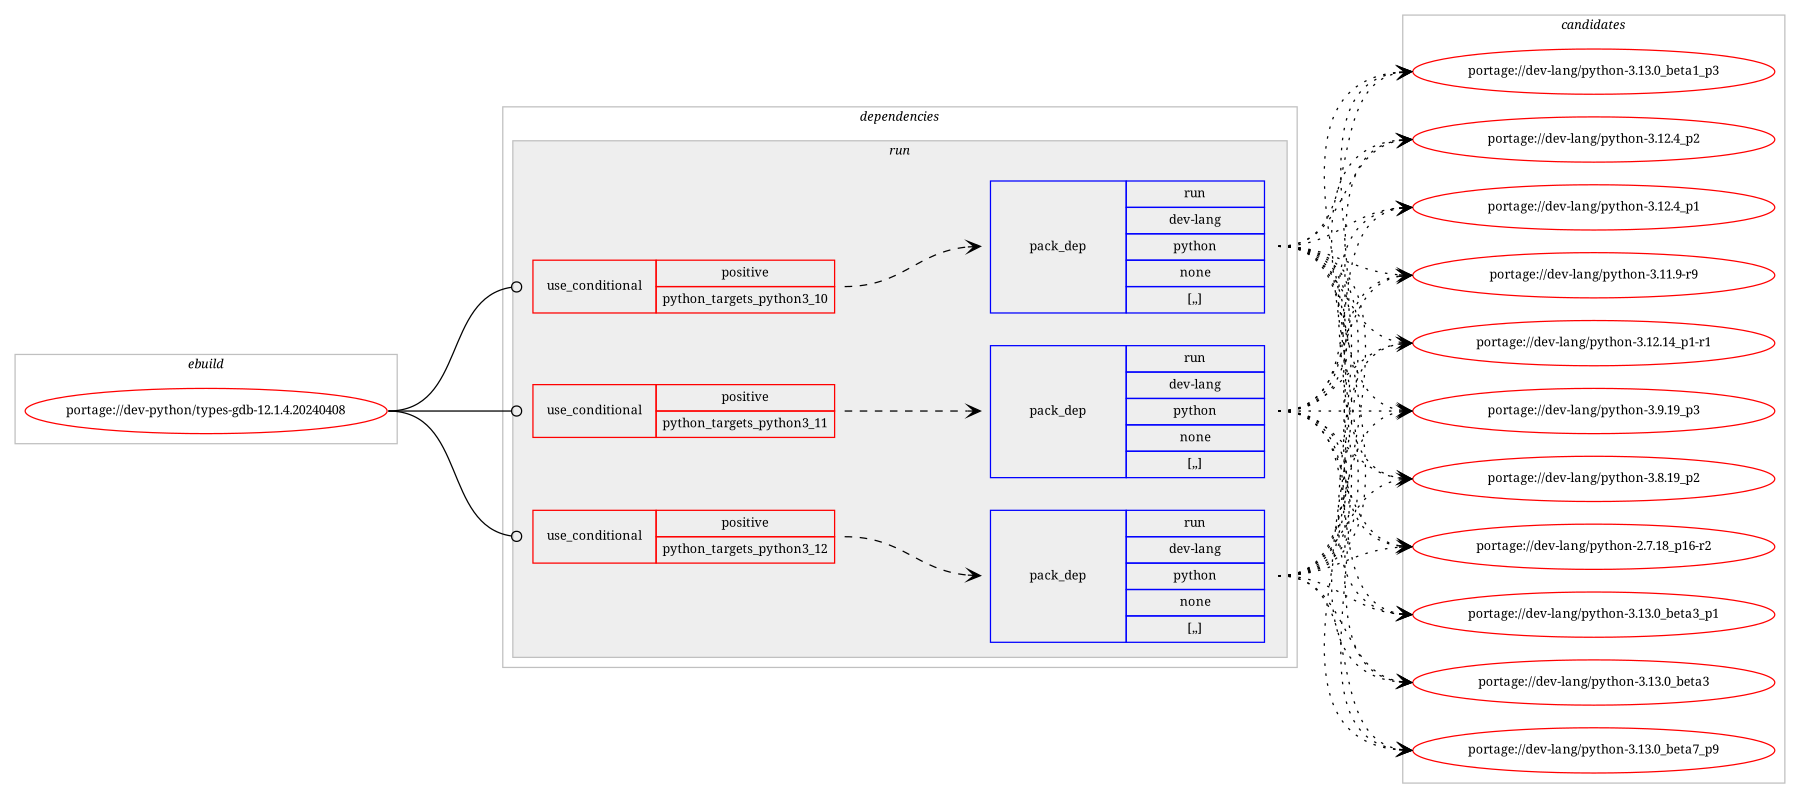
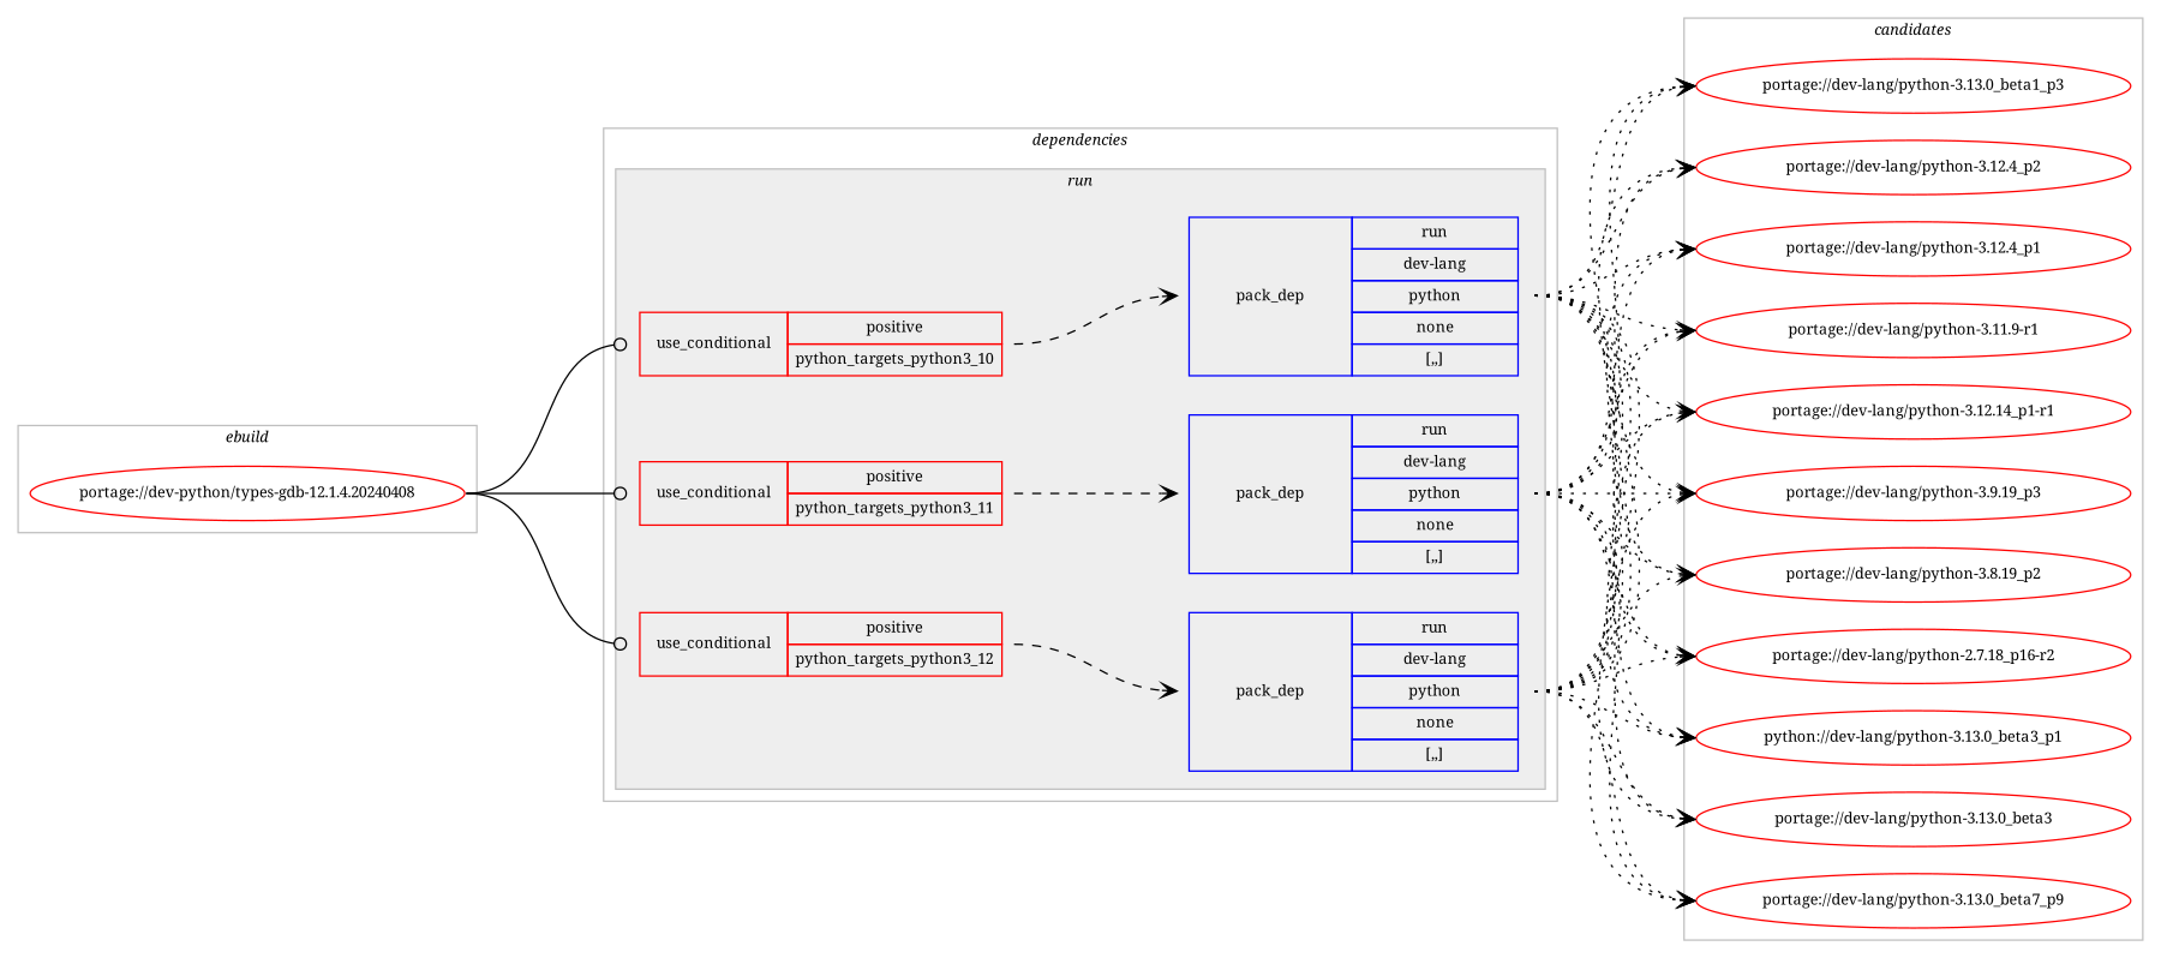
  digraph {
    compound=true
    concentrate=true
    fontname="Noto Serif"
    fontsize=10
    newrank=true
    rankdir=LR
    ranksep=1.5
    node [color=red fontname="Noto Serif" fontsize=10]
    edge [arrowhead=vee fontname="Noto Serif" headport=w style=dotted tailport=e weight=100]
    n1 [label="portage://dev-python/types-gdb-12.1.4.20240408" width=4]
    n2 [color=blue label=<<TABLE BORDER="0" CELLBORDER="1" CELLSPACING="0" CELLPADDING="4" WIDTH="220"><TR><TD ROWSPAN="6" CELLPADDING="30">pack_dep</TD></TR><TR><TD WIDTH="110">run</TD></TR><TR><TD>dev-lang</TD></TR><TR><TD>python</TD></TR><TR><TD>none</TD></TR><TR><TD>[,,]</TD></TR></TABLE>> shape=none]
    n3 [label=<<TABLE BORDER="0" CELLBORDER="1" CELLSPACING="0" CELLPADDING="4"><TR><TD ROWSPAN="3" CELLPADDING="10">use_conditional</TD></TR><TR><TD>positive</TD></TR><TR><TD>python_targets_python3_10</TD></TR></TABLE>> shape=none]
    n4 [color=blue label=<<TABLE BORDER="0" CELLBORDER="1" CELLSPACING="0" CELLPADDING="4" WIDTH="220"><TR><TD ROWSPAN="6" CELLPADDING="30">pack_dep</TD></TR><TR><TD WIDTH="110">run</TD></TR><TR><TD>dev-lang</TD></TR><TR><TD>python</TD></TR><TR><TD>none</TD></TR><TR><TD>[,,]</TD></TR></TABLE>> shape=none]
    n5 [label=<<TABLE BORDER="0" CELLBORDER="1" CELLSPACING="0" CELLPADDING="4"><TR><TD ROWSPAN="3" CELLPADDING="10">use_conditional</TD></TR><TR><TD>positive</TD></TR><TR><TD>python_targets_python3_11</TD></TR></TABLE>> shape=none]
    n6 [color=blue label=<<TABLE BORDER="0" CELLBORDER="1" CELLSPACING="0" CELLPADDING="4" WIDTH="220"><TR><TD ROWSPAN="6" CELLPADDING="30">pack_dep</TD></TR><TR><TD WIDTH="110">run</TD></TR><TR><TD>dev-lang</TD></TR><TR><TD>python</TD></TR><TR><TD>none</TD></TR><TR><TD>[,,]</TD></TR></TABLE>> shape=none]
    n7 [label=<<TABLE BORDER="0" CELLBORDER="1" CELLSPACING="0" CELLPADDING="4"><TR><TD ROWSPAN="3" CELLPADDING="10">use_conditional</TD></TR><TR><TD>positive</TD></TR><TR><TD>python_targets_python3_12</TD></TR></TABLE>> shape=none]
-   n8 [label="portage://dev-lang/python-3.13.0_beta3_p1" width=4]
+   n8 [label="python://dev-lang/python-3.13.0_beta3_p1" width=4]
    n9 [label="portage://dev-lang/python-3.13.0_beta3" width=4]
    n10 [label="portage://dev-lang/python-3.13.0_beta7_p9" width=4]
    n11 [label="portage://dev-lang/python-3.13.0_beta1_p3" width=4]
    n12 [label="portage://dev-lang/python-3.12.4_p2" width=4]
    n13 [label="portage://dev-lang/python-3.12.4_p1" width=4]
-   n14 [label="portage://dev-lang/python-3.11.9-r9" width=4]
+   n14 [label="portage://dev-lang/python-3.11.9-r1" width=4]
    n15 [label="portage://dev-lang/python-3.12.14_p1-r1" width=4]
    n16 [label="portage://dev-lang/python-3.9.19_p3" width=4]
    n17 [label="portage://dev-lang/python-3.8.19_p2" width=4]
    n18 [label="portage://dev-lang/python-2.7.18_p16-r2" width=4]
    subgraph cluster_1 {
      color=gray
      label=<<i>ebuild</i>>
      rank=same
      n1
    }
    subgraph cluster_2 {
      color=gray
      label=<<i>dependencies</i>>
      subgraph cluster_3 {
        color=gray
        fillcolor="#eeeeee"
        label=<<i>compile</i>>
        style=filled
      }
      subgraph cluster_4 {
        color=gray
        fillcolor="#eeeeee"
        label=<<i>compile and run</i>>
        style=filled
      }
      subgraph cluster_5 {
        color=gray
        fillcolor="#eeeeee"
        label=<<i>run</i>>
        style=filled
        subgraph sub_6 {
          color=gray
          fillcolor="#eeeeee"
          label=<<i>run</i>>
          style=filled
          n3
          subgraph sub_7 {
            color=gray
            fillcolor="#eeeeee"
            label=<<i>run</i>>
            style=filled
            n2
          }
        }
        subgraph sub_8 {
          color=gray
          fillcolor="#eeeeee"
          label=<<i>run</i>>
          style=filled
          n5
          subgraph sub_9 {
            color=gray
            fillcolor="#eeeeee"
            label=<<i>run</i>>
            style=filled
            n4
          }
        }
        subgraph sub_10 {
          color=gray
          fillcolor="#eeeeee"
          label=<<i>run</i>>
          style=filled
          n7
          subgraph sub_11 {
            color=gray
            fillcolor="#eeeeee"
            label=<<i>run</i>>
            style=filled
            n6
          }
        }
      }
    }
    subgraph cluster_12 {
      color=gray
      label=<<i>candidates</i>>
      rank=same
      subgraph sub_13 {
        color=black
        label=<<i>candidates</i>>
        nodesep=1
        rank=same
        n8
        n9
        n10
        n11
        n12
        n13
        n14
        n15
        n16
        n17
        n18
      }
      subgraph sub_14 {
        color=black
        label=<<i>candidates</i>>
        nodesep=1
        rank=same
        n8
        n9
        n10
        n11
        n12
        n13
        n14
        n15
        n16
        n17
        n18
      }
      subgraph sub_15 {
        color=black
        label=<<i>candidates</i>>
        nodesep=1
        rank=same
        n8
        n9
        n10
        n11
        n12
        n13
        n14
        n15
        n16
        n17
        n18
      }
    }
    n1 -> n3 [arrowhead=odot style=solid weight=20]
    n1 -> n5 [arrowhead=odot style=solid weight=20]
    n1 -> n7 [arrowhead=odot style=solid weight=20]
    n2 -> n8
    n2 -> n9
    n2 -> n10
    n2 -> n11
    n2 -> n12
    n2 -> n13
    n2 -> n14
    n2 -> n15
    n2 -> n16
    n2 -> n17
    n2 -> n18
    n3 -> n2 [style=dashed weight=20]
    n4 -> n8
    n4 -> n9
    n4 -> n10
    n4 -> n11
    n4 -> n12
    n4 -> n13
    n4 -> n14
    n4 -> n15
    n4 -> n16
    n4 -> n17
    n4 -> n18
    n5 -> n4 [style=dashed weight=20]
    n6 -> n8
    n6 -> n9
    n6 -> n10
    n6 -> n11
    n6 -> n12
    n6 -> n13
    n6 -> n14
    n6 -> n15
    n6 -> n16
    n6 -> n17
    n6 -> n18
    n7 -> n6 [style=dashed weight=20]
  }
